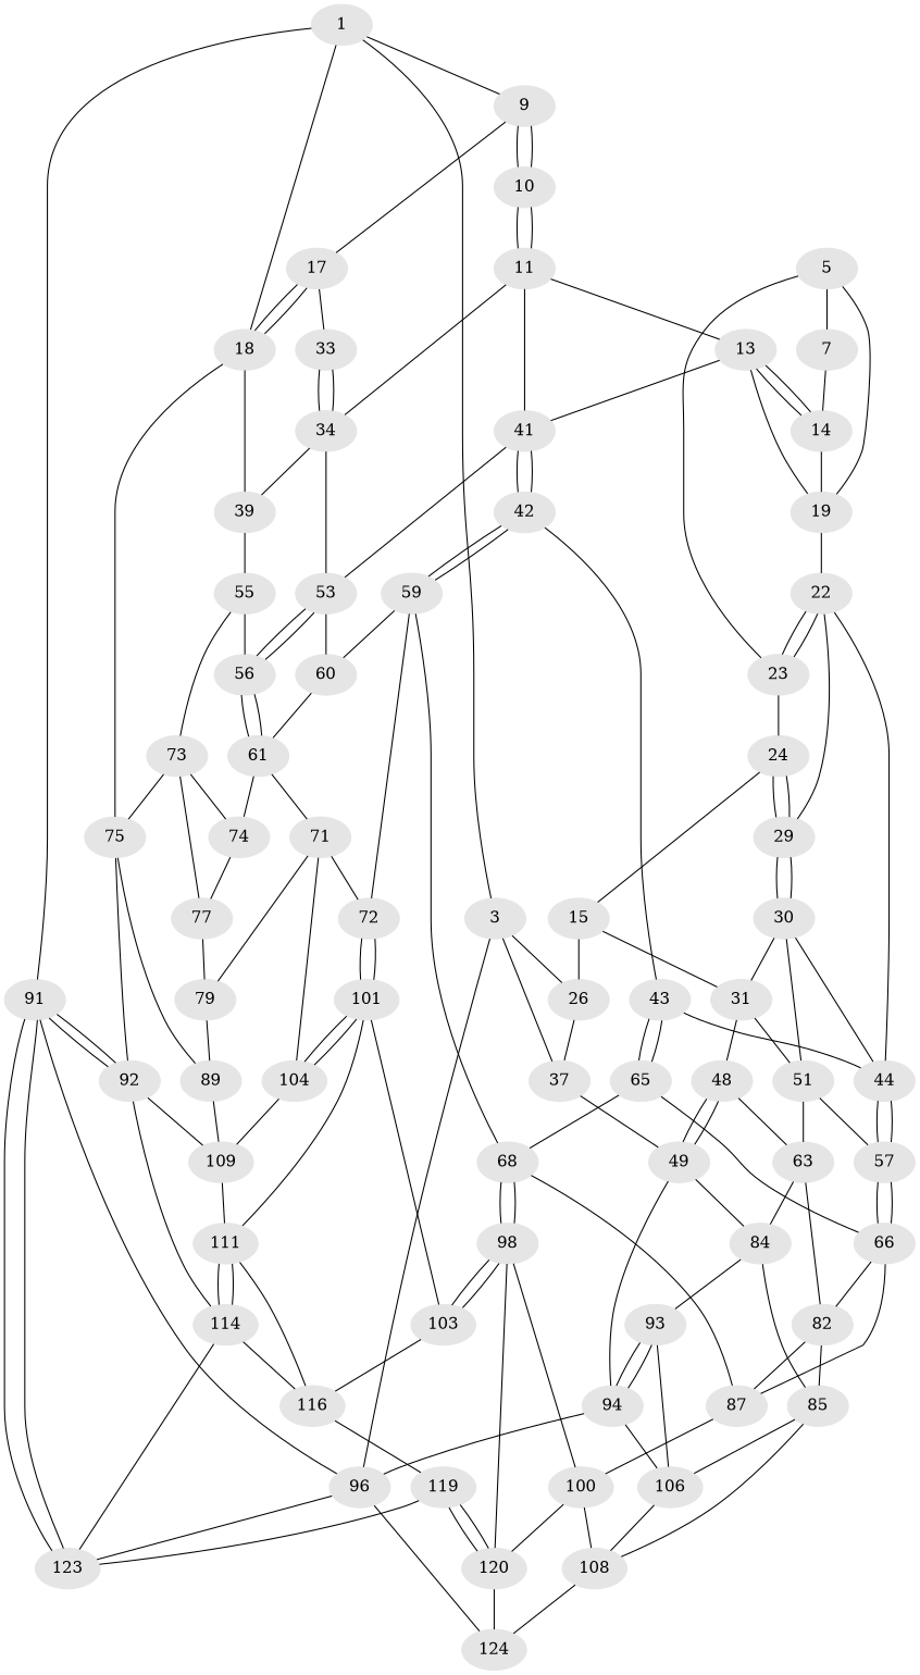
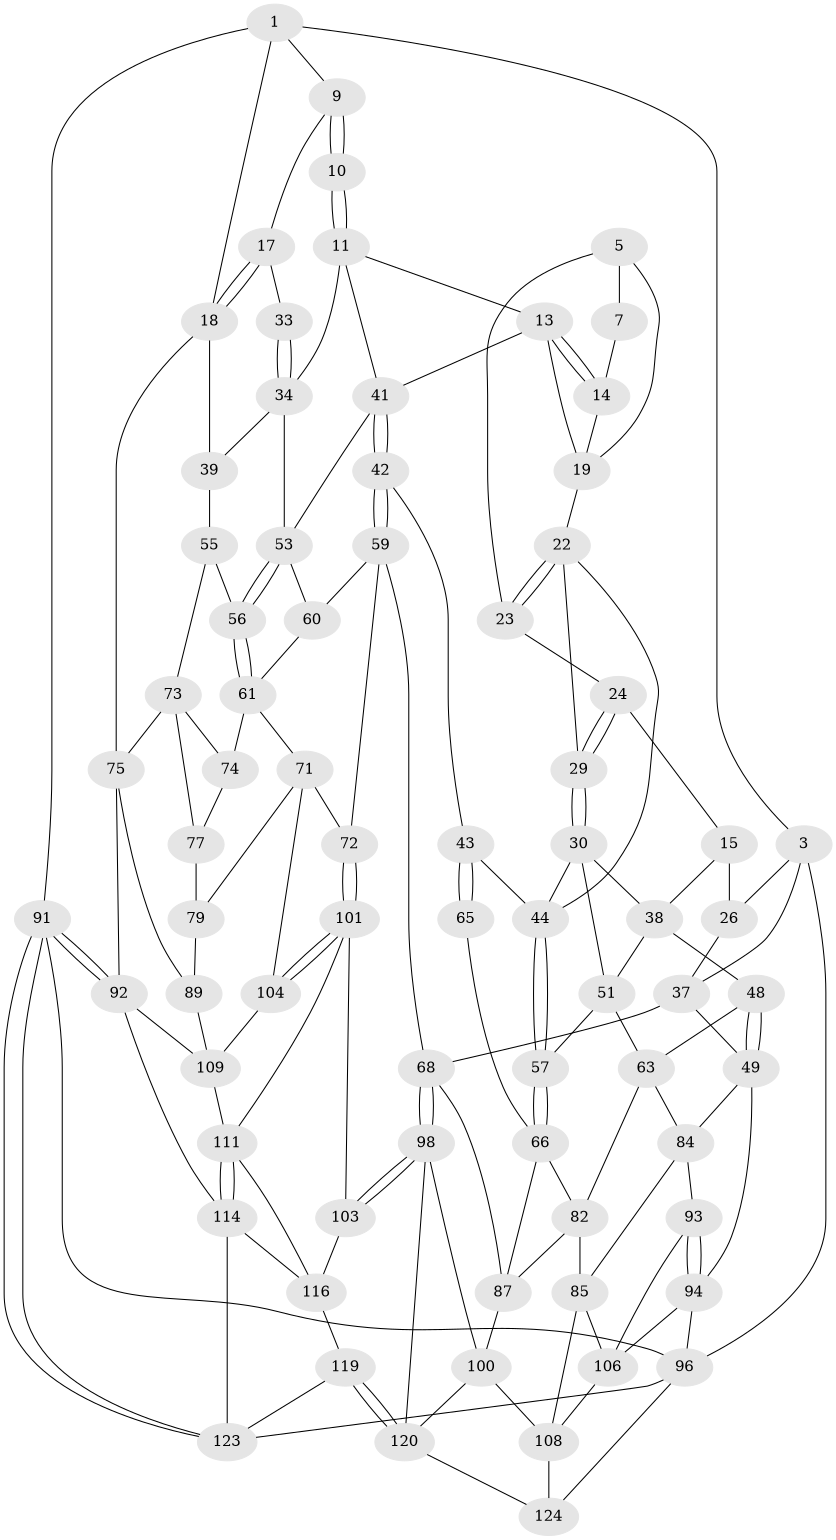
  graph {
    node [color=gray90 style=filled]
    1 [super="+2"]
    3 [super="+4"]
    9 [super="+16"]
    18 [super="+38"]
    91
    26 [super="+28"]
    37
    96 [super="+126"]
    10 [super="+20"]
    17
    39 [super="+40"]
    75 [super="+88"]
    92 [super="+113"]
    123 [super="+125"]
    5 [super="+6"]
    7 [super="+8"]
    19 [super="+21"]
    23
    49 [super="+50"]
    124
    14 [super="+15"]
    22 [super="+32"]
    24
    11 [super="+12"]
    33
    13 [super="+36"]
    34 [super="+35"]
    41 [super="+52"]
    53 [super="+54"]
    42
    55 [super="+70"]
    89
    29
    44 [super="+45"]
    30 [super="+46"]
    57
    n37 [label=15 super="+27"]
-   31 [super="+47"]
+   31 [super="+47" label=38]
    51 [super="+58"]
    48
    63 [super="+64"]
    56
    60
    84 [super="+86"]
    94 [super="+95"]
    73 [super="+76"]
    43
    59 [super="+67"]
    65
    68 [super="+69"]
    72
    66 [super="+81"]
    82 [super="+83"]
    85 [super="+105"]
    93
    106 [super="+115"]
    61 [super="+62"]
    74
    77 [super="+78"]
    71 [super="+80"]
    87 [super="+97"]
    98 [super="+99"]
    101 [super="+102"]
    79 [super="+90"]
    104
    100 [super="+107"]
    103
    120 [super="+122"]
    109 [super="+110"]
    111 [super="+112"]
    114 [super="+118"]
    108 [super="+121"]
    116 [super="+117"]
    119
    1 -- 3
    1 -- 9
    1 -- 18
    1 -- 91
    3 -- 26
    3 -- 37
    3 -- 96
    9 -- 10 [weight=2]
    9 -- 10
    9 -- 17
    18 -- 39
    18 -- 75
    91 -- 96
    91 -- 92
    91 -- 92
    91 -- 123
    91 -- 123
    26 -- 37
    37 -- 49
    96 -- 123
    96 -- 124
    10 -- 11
    10 -- 11
    17 -- 18
    17 -- 18
    17 -- 33
    39 -- 55 [weight=2]
    75 -- 92
    75 -- 89
    92 -- 109
    92 -- 114
    5 -- 7
    5 -- 19
    5 -- 23
    7 -- 14 [weight=2]
    19 -- 22
    23 -- 24
    49 -- 84
    49 -- 94
    14 -- 19
    22 -- 23
    22 -- 23
    22 -- 29
    22 -- 44
    24 -- 29
    24 -- 29
    24 -- n37
    11 -- 13
    11 -- 34
    11 -- 41
    33 -- 34
    33 -- 34
    13 -- 19
    13 -- 14
    13 -- 14
    13 -- 41
    34 -- 39
    34 -- 53
    41 -- 53
    41 -- 42
    41 -- 42
    53 -- 56
    53 -- 56
    53 -- 60
    42 -- 43
    42 -- 59
    42 -- 59
    55 -- 56
    55 -- 73
    89 -- 109
    29 -- 30
    29 -- 30
    44 -- 57
    44 -- 57
    30 -- 44
    30 -- 31
    30 -- 51
    57 -- 66
    57 -- 66
    n37 -- 26 [weight=2]
    n37 -- 31
    31 -- 51
    31 -- 48
    51 -- 57
    51 -- 63
    48 -- 49
    48 -- 49
    48 -- 63
    63 -- 84
    63 -- 82
    56 -- 61
    56 -- 61
    60 -- 61
    84 -- 85
    84 -- 93
    94 -- 96
    94 -- 106
    73 -- 75
    73 -- 74
    73 -- 77
    43 -- 44
    43 -- 65
    43 -- 65
    59 -- 60
    59 -- 68
    59 -- 72
-   65 -- 68
+   37 -- 68
    65 -- 66
    68 -- 87
    68 -- 98
    68 -- 98
    72 -- 101
    72 -- 101
    66 -- 82
    66 -- 87
    82 -- 85
    82 -- 87
    85 -- 106
    85 -- 108
    93 -- 94
    93 -- 94
    93 -- 106
    106 -- 108
    61 -- 74
    61 -- 71
    74 -- 77
    77 -- 79 [weight=2]
    71 -- 72
    71 -- 79
    71 -- 104
    87 -- 100
    98 -- 100
    98 -- 103
    98 -- 103
    98 -- 120
    101 -- 104
    101 -- 104
    101 -- 103
    101 -- 111
    79 -- 89
    104 -- 109
    100 -- 120
    100 -- 108
    103 -- 116
    120 -- 124
    109 -- 111
    111 -- 114
    111 -- 114
    111 -- 116
    114 -- 123
    114 -- 116
    108 -- 124
    116 -- 119
    119 -- 123
    119 -- 120
    119 -- 120
  }
